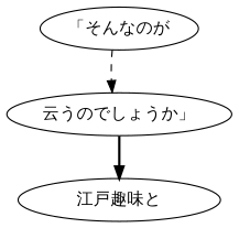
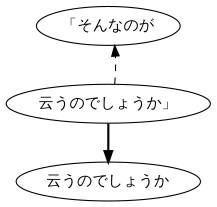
  digraph {
    fontname="Playfair Display"
    node [fontname="Playfair Display"]
    edge [arrowhead=normal color=black fontname="Playfair Display"]
    n1 [label="「そんなのが"]
    n2 [label="云うのでしょうか」"]
-   n3 [label="江戸趣味と"]
-   n1 -> n2 [style=dashed]
+   n3 [label="云うのでしょうか"]
+   n2 -> n1 [style=dashed]
    n2 -> n3 [style=bold]
  }
